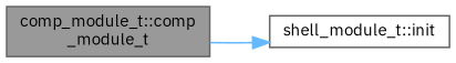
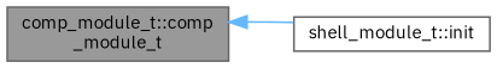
  digraph {
    rankdir=LR
    fontname="IBM Plex Sans"
    node [fontname="IBM Plex Sans" fontsize=10 shape=box style=filled]
    n1 [color=gray40 fillcolor=grey60 fontcolor=black height=0.2 label="comp_module_t::comp\l_module_t" width=0.4]
    n2 [color=grey40 fillcolor=white height=0.2 label="shell_module_t::init" width=0.4]
-   n1 -> n2 [color=steelblue1 fontname="IBM Plex Sans" fontsize=10 labelfontname=Helvetica labelfontsize=10 style=solid]
+   n2 -> n1 [color=steelblue1 fontname="IBM Plex Sans" fontsize=10 labelfontname=Helvetica labelfontsize=10 style=solid]
  }
